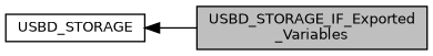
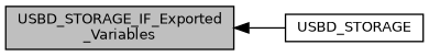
  digraph {
    rankdir=LR
    node [color=black fontname=Helvetica fontsize=10 shape=record style=filled]
    n1 [fillcolor=grey75 fontcolor=black height=0.2 label="USBD_STORAGE_IF_Exported\l_Variables" width=0.4]
    n2 [fillcolor=white height=0.2 label=USBD_STORAGE width=0.4]
-   n2 -> n1 [dir=back fontname=Helvetica fontsize=10 labelfontname=Helvetica labelfontsize=10 shape=plaintext style=solid]
+   n1 -> n2 [dir=back fontname=Helvetica fontsize=10 labelfontname=Helvetica labelfontsize=10 shape=plaintext style=solid]
  }
